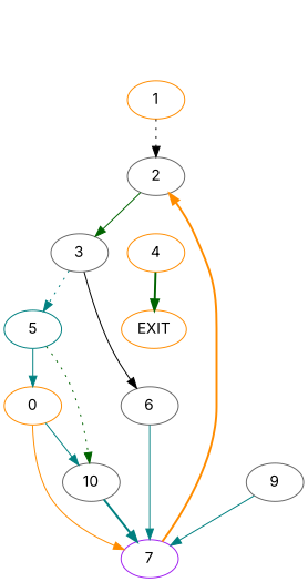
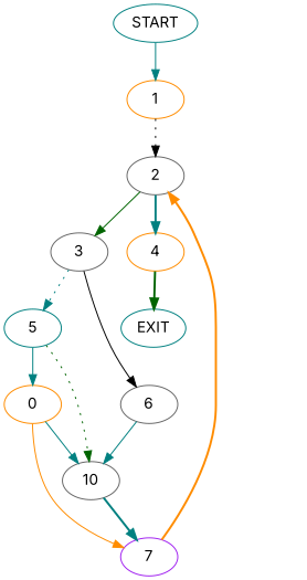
  digraph {
    fontname=Inter
    node [color=gray40 fontname=Inter]
    edge [color=teal fontname=Inter style=solid]
+   n1 [color=teal label=START]
    1 [color=darkorange]
    2
-   n4 [color=darkorange label=EXIT]
+   n4 [color=teal label=EXIT]
    3
    4 [color=darkorange]
    5 [color=teal]
    6
    n9 [color=darkorange label=0]
    10
    7 [color=purple]
-   9
+   n1 -> 1
    1 -> 2 [color=black style=dotted]
    2 -> 3 [color=darkgreen]
+   2 -> 4 [style=bold]
    3 -> 5 [style=dotted]
    3 -> 6 [color=black]
    4 -> n4 [color=darkgreen style=bold]
    5 -> n9
    5 -> 10 [color=darkgreen style=dotted]
-   6 -> 7
+   6 -> 10
    n9 -> 10
    n9 -> 7 [color=darkorange]
    10 -> 7 [style=bold]
    7 -> 2 [color=darkorange style=bold]
-   9 -> 7
  }
